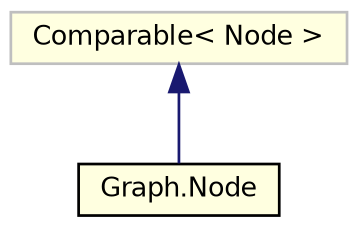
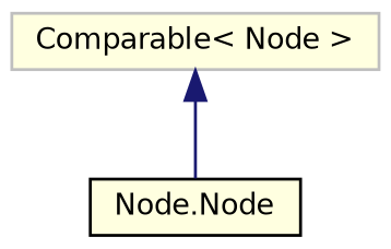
  digraph {
    node [fillcolor=lightyellow fontname=Helvetica fontsize=10 shape=record style=filled]
-   n1 [color=black fontcolor=black height=0.2 label="Graph.Node" width=0.4]
+   n1 [color=black fontcolor=black height=0.2 label="Node.Node" width=0.4]
    n2 [color=grey75 height=0.2 label="Comparable\< Node \>" width=0.4]
    n2 -> n1 [color=midnightblue dir=back fontname=Helvetica fontsize=10 labelfontname=Helvetica labelfontsize=10 style=solid]
  }
